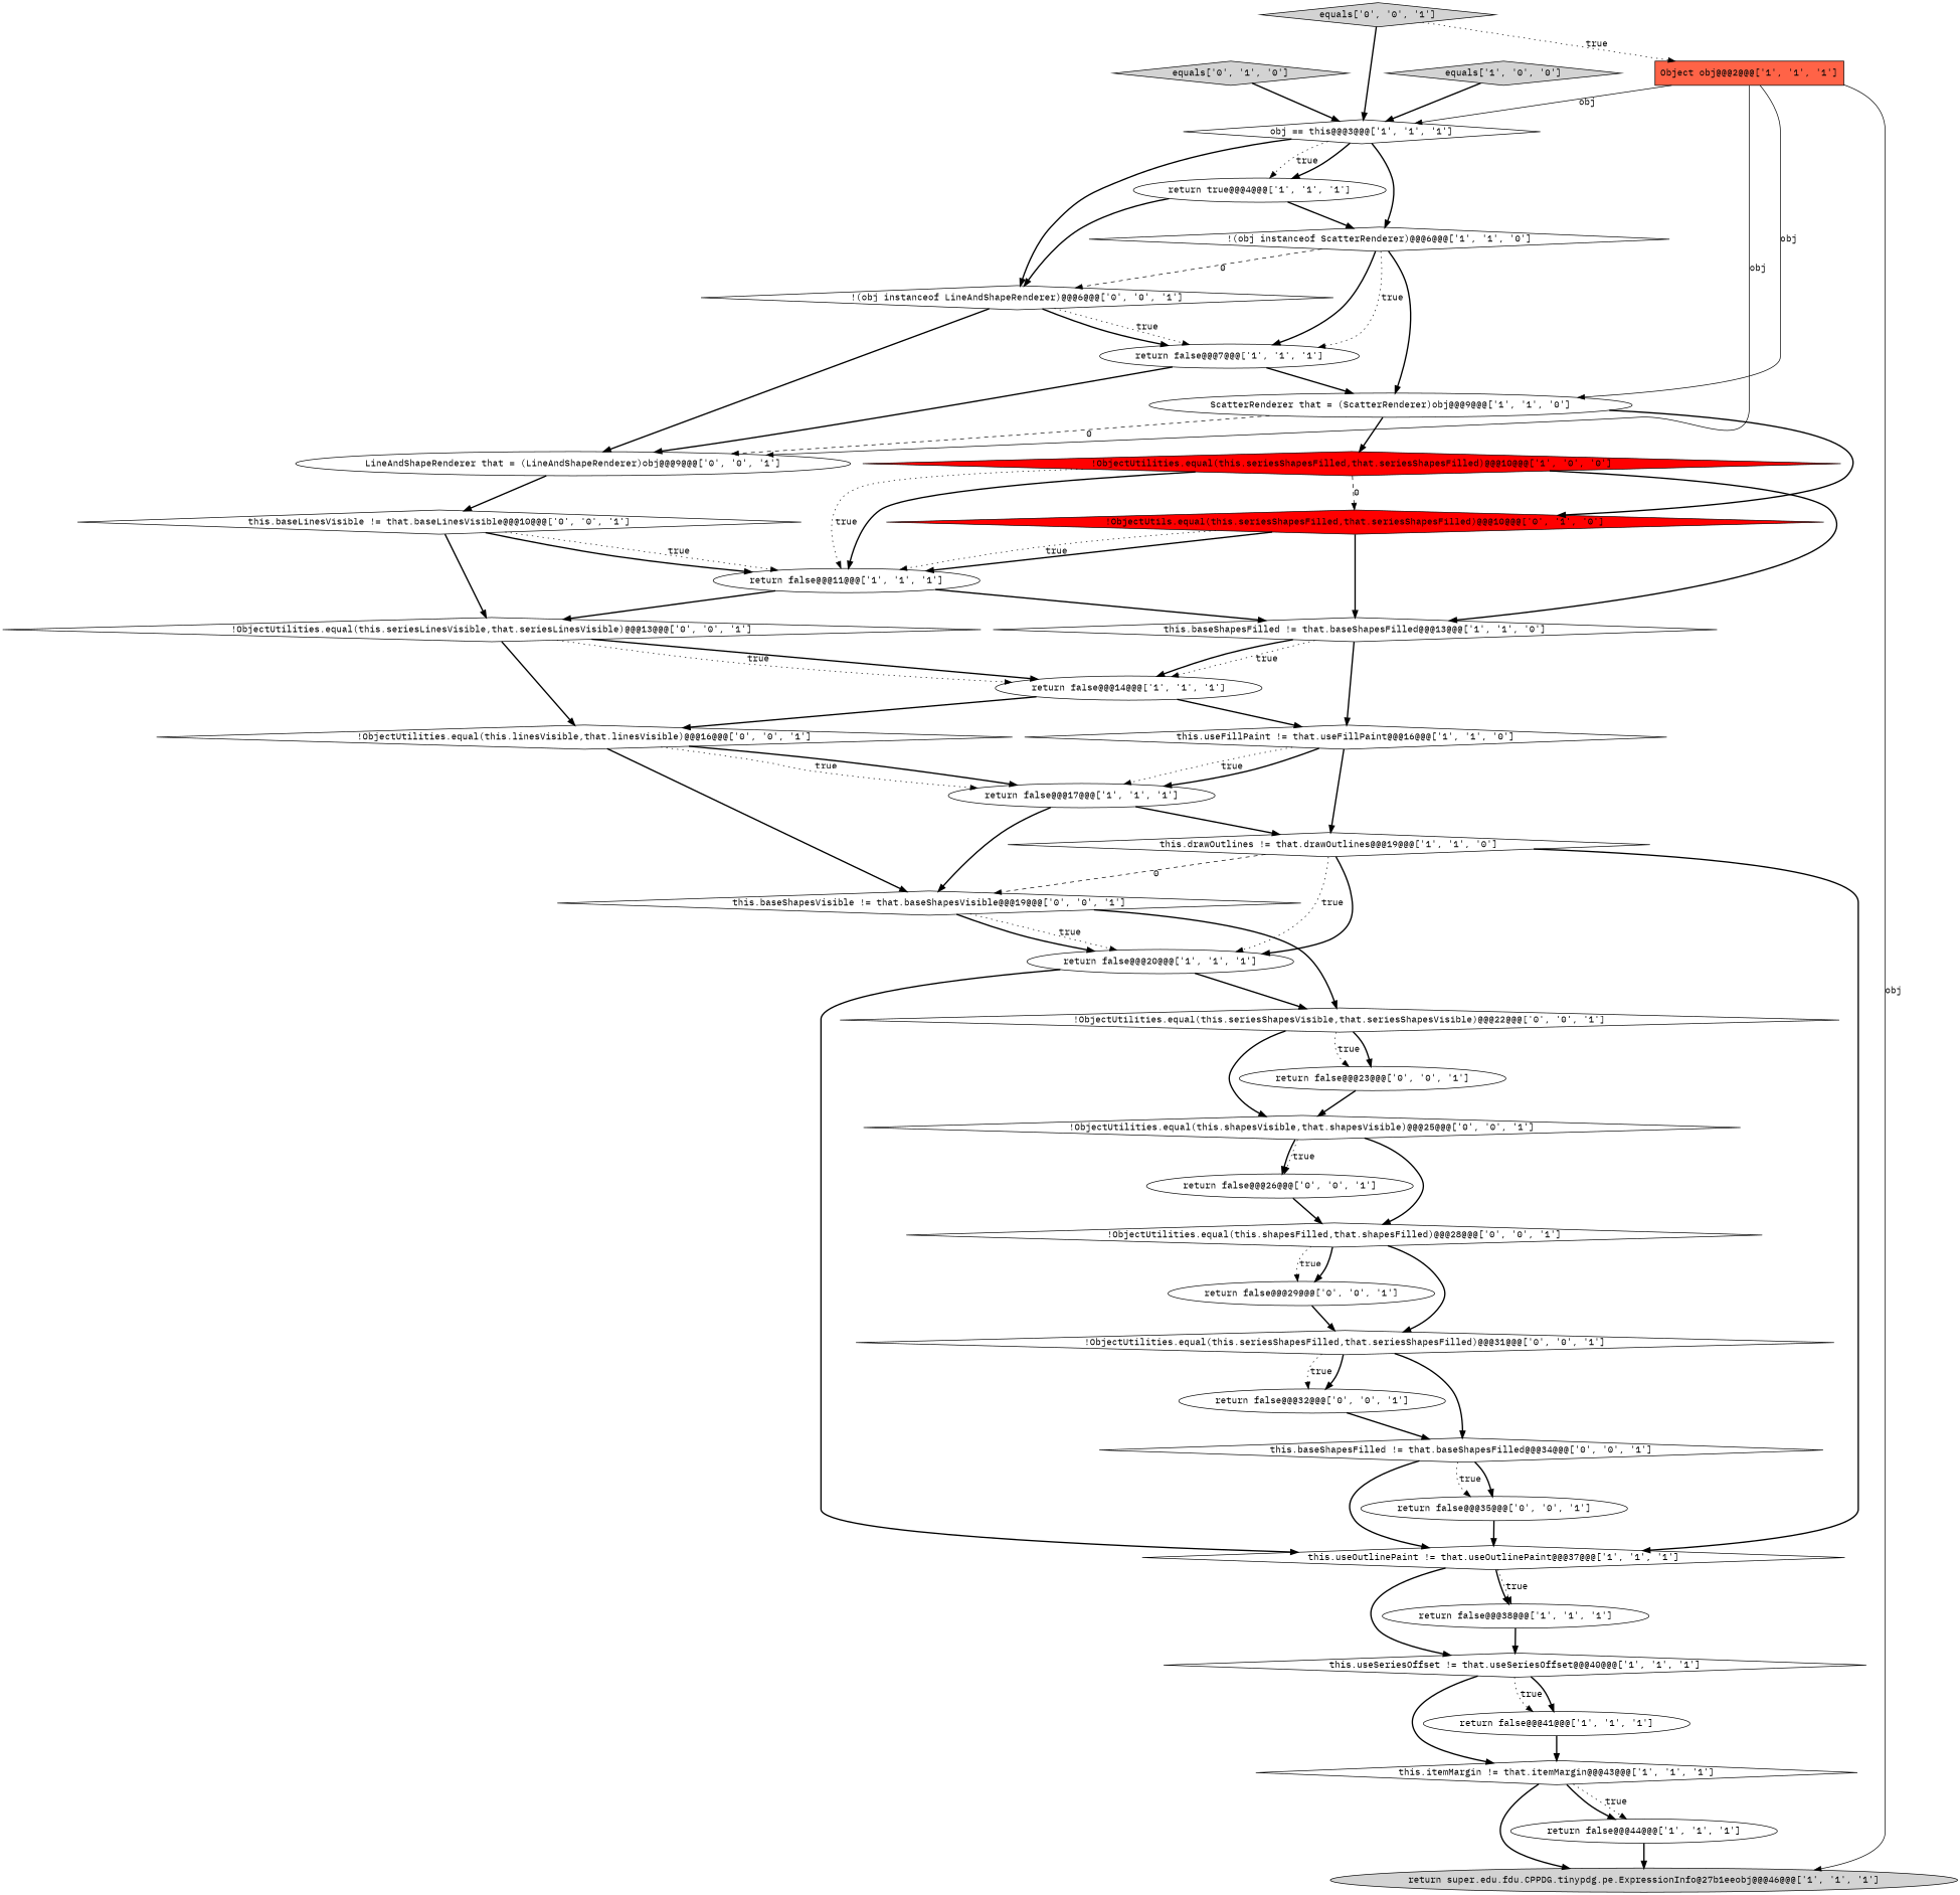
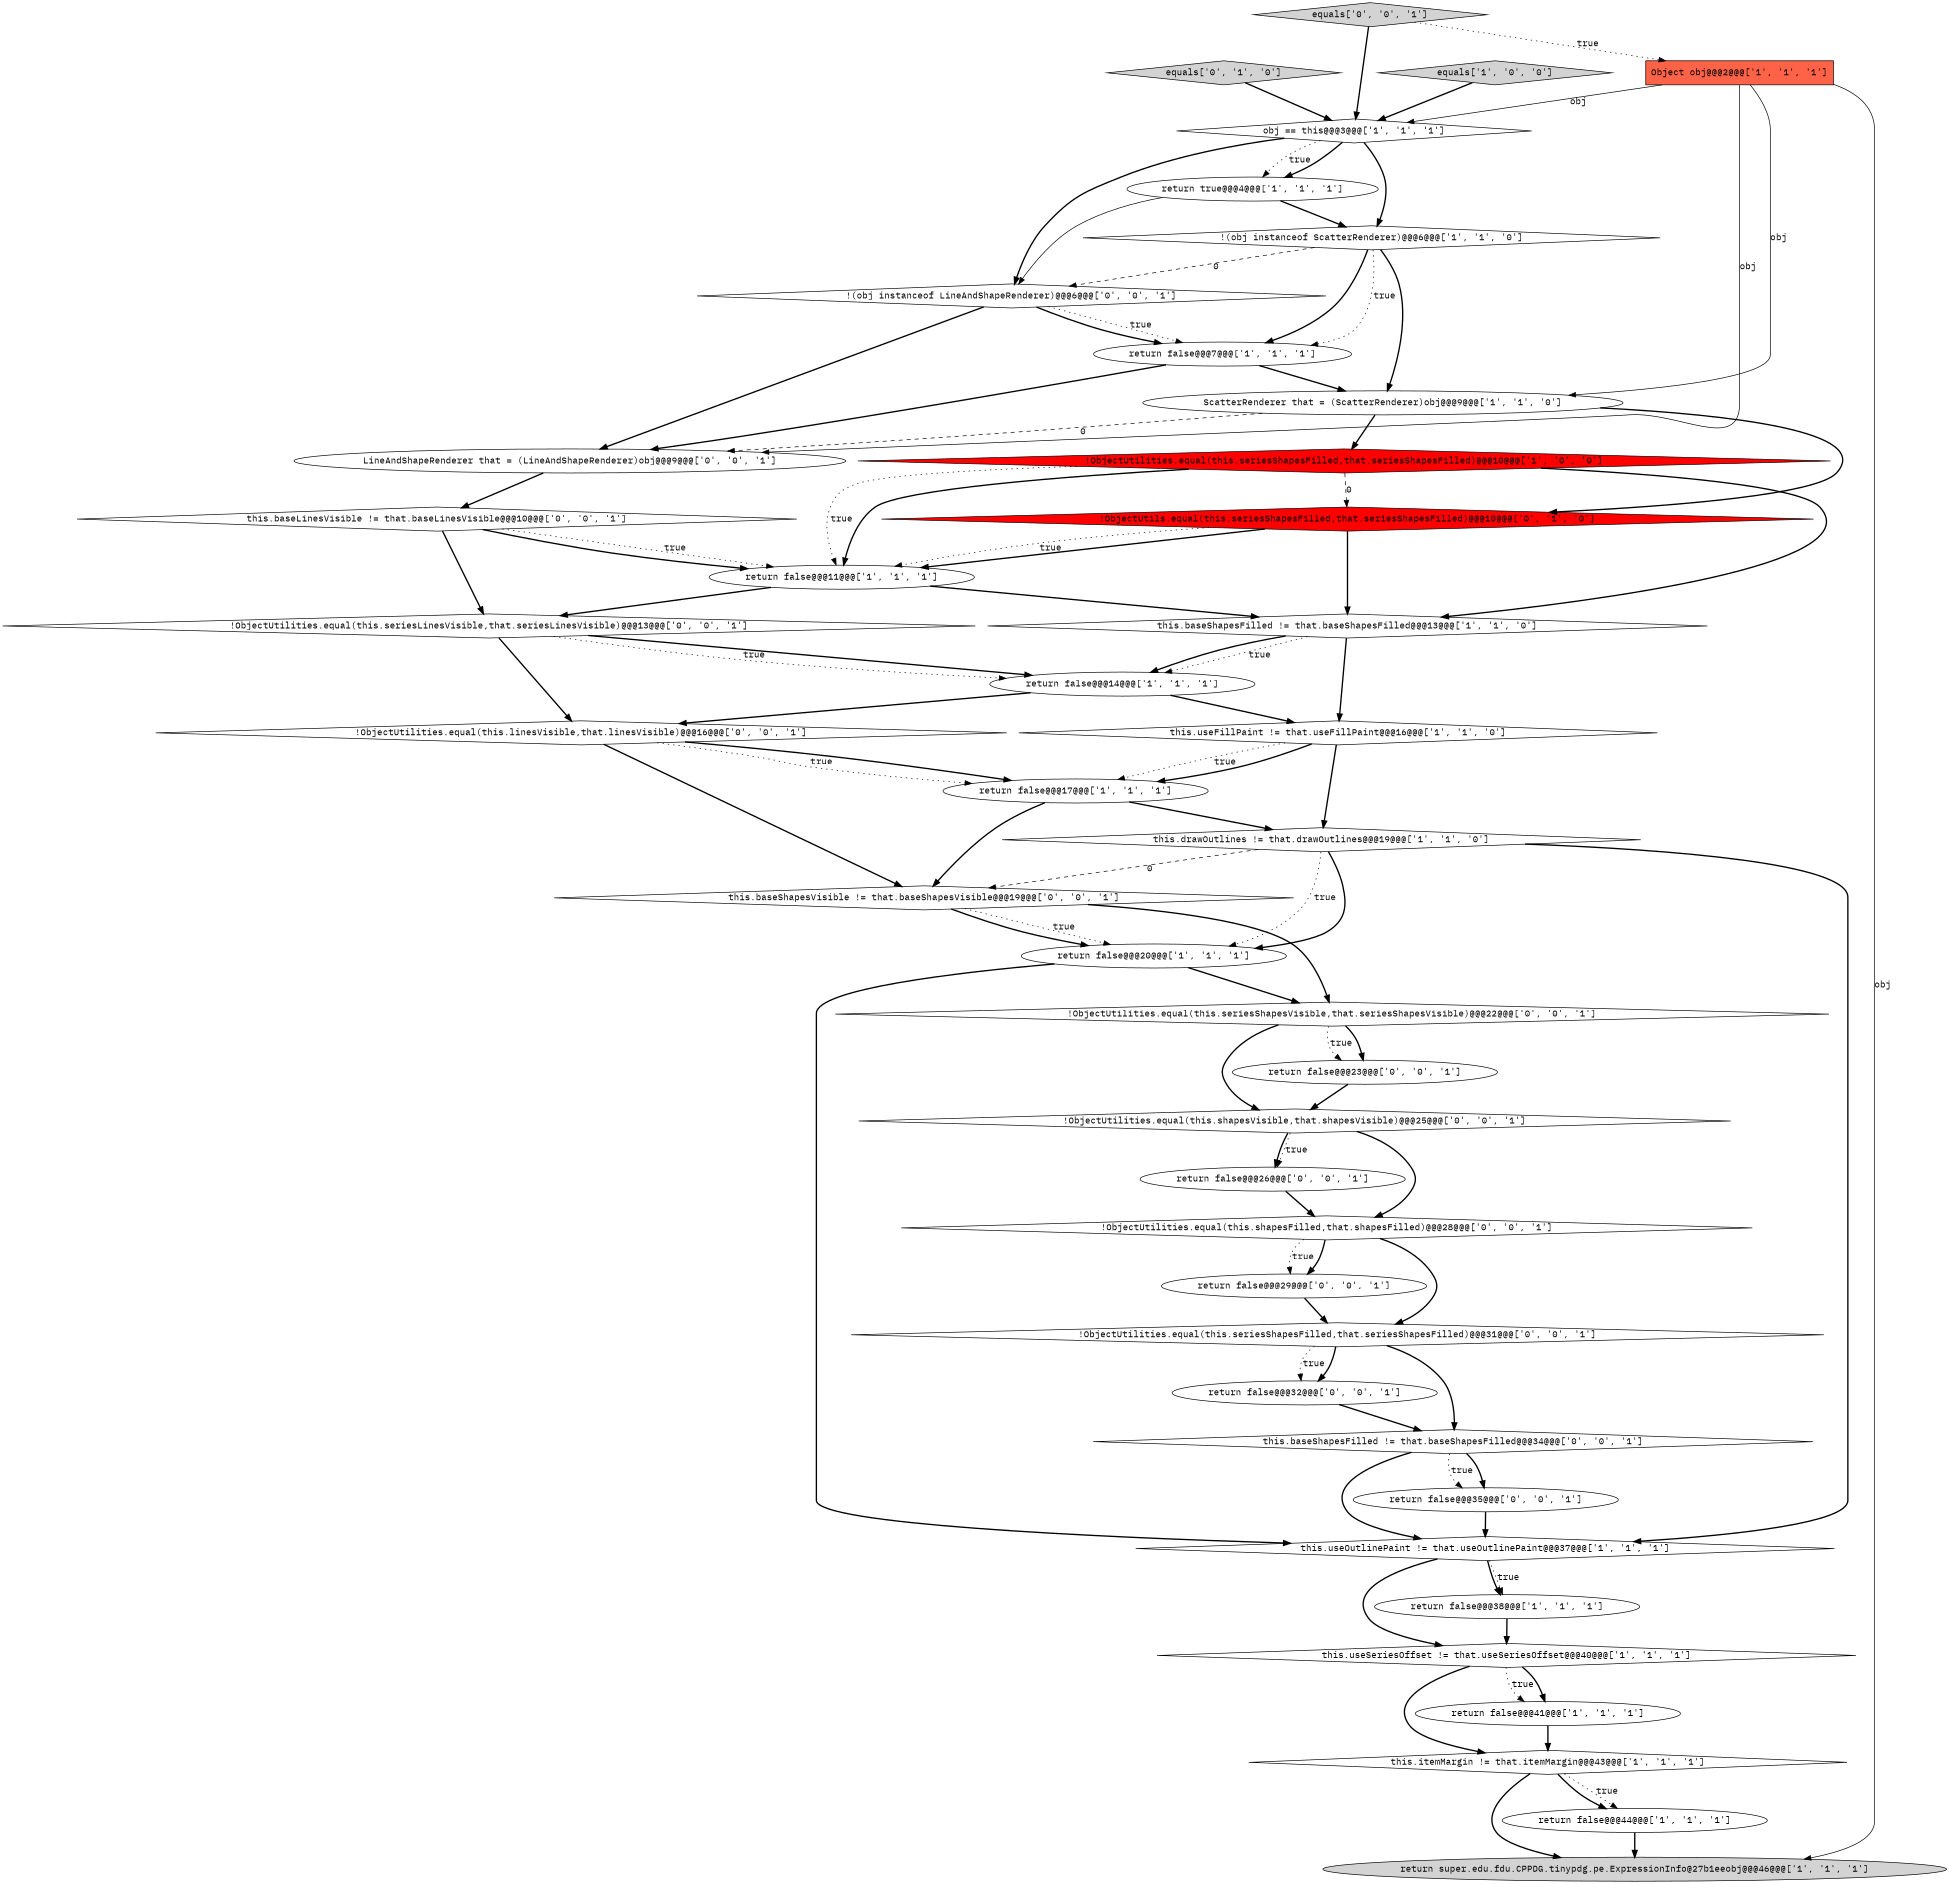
  digraph {
    fontname="IBM Plex Mono"
    node [fillcolor=white fontname="IBM Plex Mono" shape=diamond style=filled]
    edge [fontname="IBM Plex Mono" style=bold]
    n1 [label="this.useOutlinePaint != that.useOutlinePaint@@@37@@@['1', '1', '1']"]
    n2 [label="this.useSeriesOffset != that.useSeriesOffset@@@40@@@['1', '1', '1']"]
    n3 [label="return false@@@38@@@['1', '1', '1']" shape=ellipse]
    n4 [label="this.itemMargin != that.itemMargin@@@43@@@['1', '1', '1']"]
    n5 [label="return false@@@41@@@['1', '1', '1']" shape=ellipse]
    n6 [label="this.baseShapesFilled != that.baseShapesFilled@@@13@@@['1', '1', '0']"]
    n7 [label="this.useFillPaint != that.useFillPaint@@@16@@@['1', '1', '0']"]
    n8 [label="return false@@@14@@@['1', '1', '1']" shape=ellipse]
    n9 [label="return false@@@17@@@['1', '1', '1']" shape=ellipse]
    n10 [label="this.drawOutlines != that.drawOutlines@@@19@@@['1', '1', '0']"]
    n11 [label="!ObjectUtilities.equal(this.linesVisible,that.linesVisible)@@@16@@@['0', '0', '1']"]
    n12 [fillcolor=red label="!ObjectUtils.equal(this.seriesShapesFilled,that.seriesShapesFilled)@@@10@@@['0', '1', '0']"]
    n13 [label="return false@@@11@@@['1', '1', '1']" shape=ellipse]
    n14 [label="!ObjectUtilities.equal(this.seriesLinesVisible,that.seriesLinesVisible)@@@13@@@['0', '0', '1']"]
    n15 [label="return false@@@44@@@['1', '1', '1']" shape=ellipse]
    n16 [fillcolor=lightgray label="return super.edu.fdu.CPPDG.tinypdg.pe.ExpressionInfo@27b1eeobj@@@46@@@['1', '1', '1']" shape=ellipse]
    n17 [label="return false@@@32@@@['0', '0', '1']" shape=ellipse]
    n18 [label="this.baseShapesFilled != that.baseShapesFilled@@@34@@@['0', '0', '1']"]
    n19 [label="return false@@@35@@@['0', '0', '1']" shape=ellipse]
    n20 [label="this.baseShapesVisible != that.baseShapesVisible@@@19@@@['0', '0', '1']"]
    n21 [label="return false@@@20@@@['1', '1', '1']" shape=ellipse]
    n22 [label="!ObjectUtilities.equal(this.seriesShapesVisible,that.seriesShapesVisible)@@@22@@@['0', '0', '1']"]
    n23 [fillcolor=tomato label="Object obj@@@2@@@['1', '1', '1']" shape=box]
    n24 [label="LineAndShapeRenderer that = (LineAndShapeRenderer)obj@@@9@@@['0', '0', '1']" shape=ellipse]
    n25 [label="obj == this@@@3@@@['1', '1', '1']"]
    n26 [label="ScatterRenderer that = (ScatterRenderer)obj@@@9@@@['1', '1', '0']" shape=ellipse]
    n27 [label="this.baseLinesVisible != that.baseLinesVisible@@@10@@@['0', '0', '1']"]
    n28 [label="!(obj instanceof ScatterRenderer)@@@6@@@['1', '1', '0']"]
    n29 [label="!(obj instanceof LineAndShapeRenderer)@@@6@@@['0', '0', '1']"]
    n30 [label="return true@@@4@@@['1', '1', '1']" shape=ellipse]
    n31 [fillcolor=red label="!ObjectUtilities.equal(this.seriesShapesFilled,that.seriesShapesFilled)@@@10@@@['1', '0', '0']"]
    n32 [label="return false@@@26@@@['0', '0', '1']" shape=ellipse]
    n33 [label="!ObjectUtilities.equal(this.shapesFilled,that.shapesFilled)@@@28@@@['0', '0', '1']"]
    n34 [label="return false@@@29@@@['0', '0', '1']" shape=ellipse]
    n35 [label="!ObjectUtilities.equal(this.seriesShapesFilled,that.seriesShapesFilled)@@@31@@@['0', '0', '1']"]
    n36 [fillcolor=lightgray label="equals['0', '1', '0']"]
    n37 [label="!ObjectUtilities.equal(this.shapesVisible,that.shapesVisible)@@@25@@@['0', '0', '1']"]
    n38 [label="return false@@@23@@@['0', '0', '1']" shape=ellipse]
    n39 [label="return false@@@7@@@['1', '1', '1']" shape=ellipse]
    n40 [fillcolor=lightgray label="equals['0', '0', '1']"]
    n41 [fillcolor=lightgray label="equals['1', '0', '0']"]
    n1 -> n2
    n1 -> n3
    n1 -> n3 [label=true style=dotted]
    n2 -> n4
    n2 -> n5 [label=true style=dotted]
    n2 -> n5
    n3 -> n2
    n4 -> n15 [label=true style=dotted]
    n4 -> n15
    n4 -> n16
    n5 -> n4
    n6 -> n7
    n6 -> n8 [label=true style=dotted]
    n6 -> n8
    n7 -> n9
    n7 -> n9 [label=true style=dotted]
    n7 -> n10
    n8 -> n7
    n8 -> n11
    n9 -> n10
    n9 -> n20
    n10 -> n1
    n10 -> n20 [label=0 style=dashed]
    n10 -> n21
    n10 -> n21 [label=true style=dotted]
    n11 -> n9
    n11 -> n9 [label=true style=dotted]
    n11 -> n20
    n12 -> n6
    n12 -> n13
    n12 -> n13 [label=true style=dotted]
    n13 -> n6
    n13 -> n14
    n14 -> n8
    n14 -> n8 [label=true style=dotted]
    n14 -> n11
    n15 -> n16
    n17 -> n18
    n18 -> n1
    n18 -> n19
    n18 -> n19 [label=true style=dotted]
    n19 -> n1
    n20 -> n21 [label=true style=dotted]
    n20 -> n21
    n20 -> n22
    n21 -> n1
    n21 -> n22
    n22 -> n37
    n22 -> n38
    n22 -> n38 [label=true style=dotted]
    n23 -> n16 [label=obj style=solid]
    n23 -> n24 [label=obj style=solid]
    n23 -> n25 [label=obj style=solid]
    n23 -> n26 [label=obj style=solid]
    n24 -> n27
    n25 -> n28
    n25 -> n29
    n25 -> n30 [label=true style=dotted]
    n25 -> n30
    n26 -> n12
    n26 -> n24 [label=0 style=dashed]
    n26 -> n31
    n27 -> n13 [label=true style=dotted]
    n27 -> n13
    n27 -> n14
    n28 -> n26
    n28 -> n29 [label=0 style=dashed]
    n28 -> n39 [label=true style=dotted]
    n28 -> n39
    n29 -> n24
    n29 -> n39 [label=true style=dotted]
    n29 -> n39
    n30 -> n28
-   n30 -> n29
+   n30 -> n29 [style=solid]
    n31 -> n6
    n31 -> n12 [label=0 style=dashed]
    n31 -> n13 [label=true style=dotted]
    n31 -> n13
    n32 -> n33
    n33 -> n34
    n33 -> n34 [label=true style=dotted]
    n33 -> n35
    n34 -> n35
    n35 -> n17
    n35 -> n17 [label=true style=dotted]
    n35 -> n18
    n36 -> n25
    n37 -> n32 [label=true style=dotted]
    n37 -> n32
    n37 -> n33
    n38 -> n37
    n39 -> n24
    n39 -> n26
    n40 -> n23 [label=true style=dotted]
    n40 -> n25
    n41 -> n25
  }
